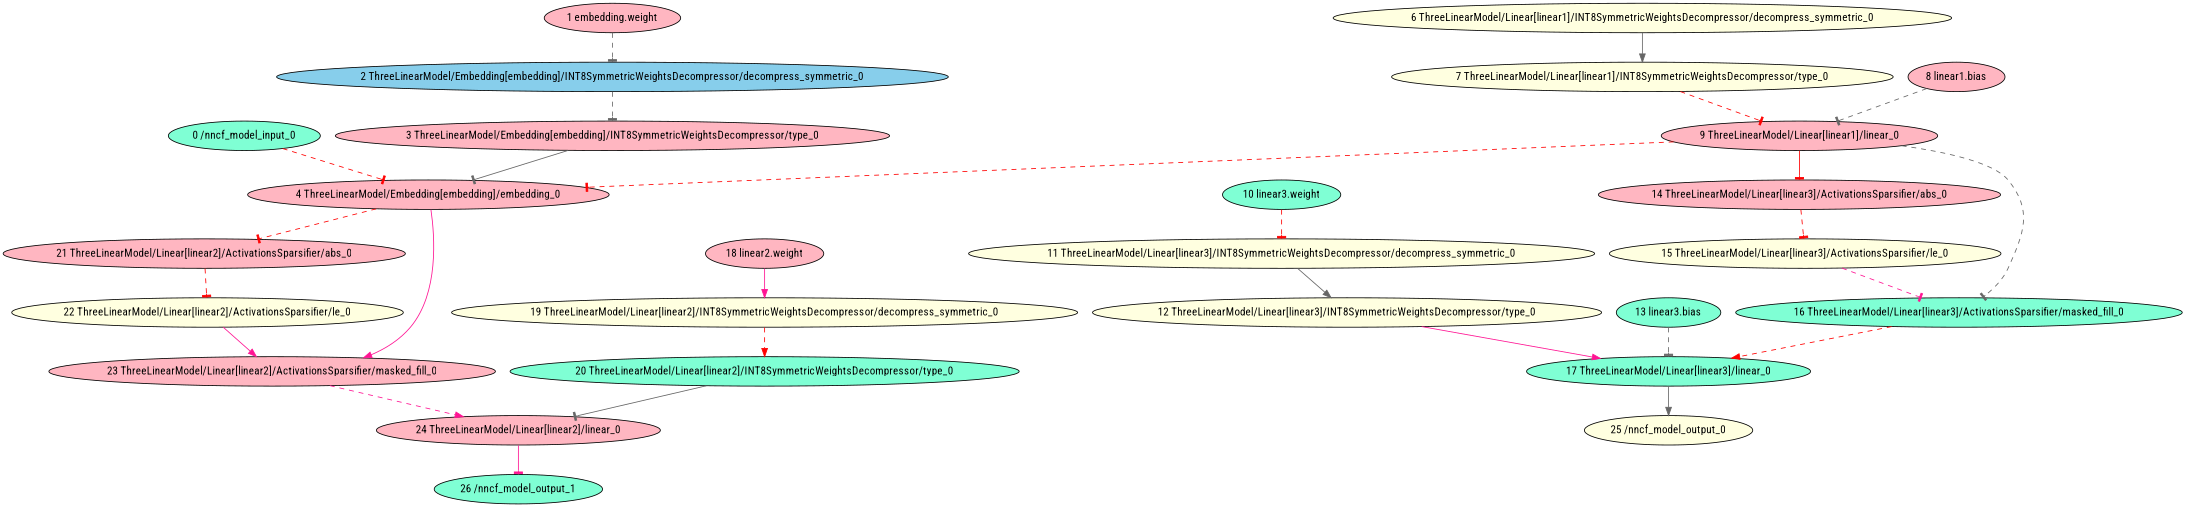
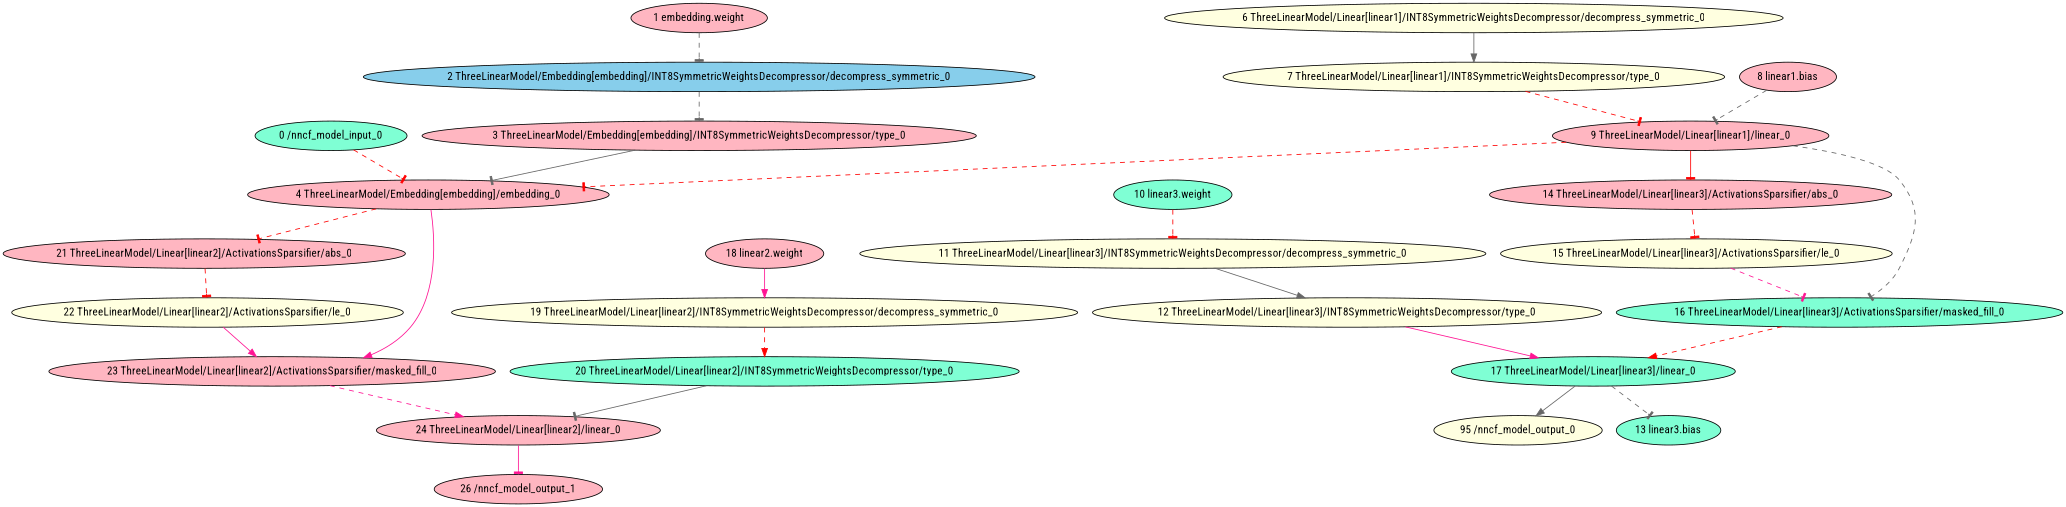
  strict digraph {
    fontname="Roboto Condensed"
    node [fillcolor=lightpink fontname="Roboto Condensed" style=filled type=nncf_model_const]
    edge [arrowhead=tee color=red fontname="Roboto Condensed" style=dashed]
    "0 /nncf_model_input_0" [fillcolor=aquamarine type=nncf_model_input]
    "4 ThreeLinearModel/Embedding[embedding]/embedding_0" [type=embedding]
    "21 ThreeLinearModel/Linear[linear2]/ActivationsSparsifier/abs_0" [type=abs]
    "23 ThreeLinearModel/Linear[linear2]/ActivationsSparsifier/masked_fill_0" [type=masked_fill]
    "2 ThreeLinearModel/Embedding[embedding]/INT8SymmetricWeightsDecompressor/decompress_symmetric_0" [fillcolor=skyblue type=decompress_symmetric]
    "1 embedding.weight"
    "3 ThreeLinearModel/Embedding[embedding]/INT8SymmetricWeightsDecompressor/type_0" [type=type]
    "9 ThreeLinearModel/Linear[linear1]/linear_0" [type=linear]
    "14 ThreeLinearModel/Linear[linear3]/ActivationsSparsifier/abs_0" [type=abs]
    "16 ThreeLinearModel/Linear[linear3]/ActivationsSparsifier/masked_fill_0" [fillcolor=aquamarine type=masked_fill]
    "22 ThreeLinearModel/Linear[linear2]/ActivationsSparsifier/le_0" [fillcolor=lightyellow type=le]
    "24 ThreeLinearModel/Linear[linear2]/linear_0" [type=linear]
    "6 ThreeLinearModel/Linear[linear1]/INT8SymmetricWeightsDecompressor/decompress_symmetric_0" [fillcolor=lightyellow type=decompress_symmetric]
    "7 ThreeLinearModel/Linear[linear1]/INT8SymmetricWeightsDecompressor/type_0" [fillcolor=lightyellow type=type]
    "8 linear1.bias"
    "15 ThreeLinearModel/Linear[linear3]/ActivationsSparsifier/le_0" [fillcolor=lightyellow type=le]
    "17 ThreeLinearModel/Linear[linear3]/linear_0" [fillcolor=aquamarine type=linear]
    "10 linear3.weight" [fillcolor=aquamarine]
    "11 ThreeLinearModel/Linear[linear3]/INT8SymmetricWeightsDecompressor/decompress_symmetric_0" [fillcolor=lightyellow type=decompress_symmetric]
    "12 ThreeLinearModel/Linear[linear3]/INT8SymmetricWeightsDecompressor/type_0" [fillcolor=lightyellow type=type]
-   "25 /nncf_model_output_0" [fillcolor=lightyellow type=nncf_model_output]
+   "25 /nncf_model_output_0" [fillcolor=lightyellow type=nncf_model_output label="95 /nncf_model_output_0"]
    "13 linear3.bias" [fillcolor=aquamarine]
    "19 ThreeLinearModel/Linear[linear2]/INT8SymmetricWeightsDecompressor/decompress_symmetric_0" [fillcolor=lightyellow type=decompress_symmetric]
    "18 linear2.weight"
    "20 ThreeLinearModel/Linear[linear2]/INT8SymmetricWeightsDecompressor/type_0" [fillcolor=aquamarine type=type]
-   "26 /nncf_model_output_1" [fillcolor=aquamarine type=nncf_model_output]
+   "26 /nncf_model_output_1" [type=nncf_model_output]
    "0 /nncf_model_input_0" -> "4 ThreeLinearModel/Embedding[embedding]/embedding_0"
    "4 ThreeLinearModel/Embedding[embedding]/embedding_0" -> "21 ThreeLinearModel/Linear[linear2]/ActivationsSparsifier/abs_0"
    "4 ThreeLinearModel/Embedding[embedding]/embedding_0" -> "23 ThreeLinearModel/Linear[linear2]/ActivationsSparsifier/masked_fill_0" [arrowhead=normal color=deeppink style=solid]
    "21 ThreeLinearModel/Linear[linear2]/ActivationsSparsifier/abs_0" -> "22 ThreeLinearModel/Linear[linear2]/ActivationsSparsifier/le_0"
    "23 ThreeLinearModel/Linear[linear2]/ActivationsSparsifier/masked_fill_0" -> "24 ThreeLinearModel/Linear[linear2]/linear_0" [arrowhead=normal color=deeppink]
    "2 ThreeLinearModel/Embedding[embedding]/INT8SymmetricWeightsDecompressor/decompress_symmetric_0" -> "3 ThreeLinearModel/Embedding[embedding]/INT8SymmetricWeightsDecompressor/type_0" [color=gray40]
    "1 embedding.weight" -> "2 ThreeLinearModel/Embedding[embedding]/INT8SymmetricWeightsDecompressor/decompress_symmetric_0" [color=gray40]
    "3 ThreeLinearModel/Embedding[embedding]/INT8SymmetricWeightsDecompressor/type_0" -> "4 ThreeLinearModel/Embedding[embedding]/embedding_0" [color=gray40 style=solid]
    "9 ThreeLinearModel/Linear[linear1]/linear_0" -> "4 ThreeLinearModel/Embedding[embedding]/embedding_0"
    "9 ThreeLinearModel/Linear[linear1]/linear_0" -> "14 ThreeLinearModel/Linear[linear3]/ActivationsSparsifier/abs_0" [style=solid]
    "9 ThreeLinearModel/Linear[linear1]/linear_0" -> "16 ThreeLinearModel/Linear[linear3]/ActivationsSparsifier/masked_fill_0" [color=gray40]
    "14 ThreeLinearModel/Linear[linear3]/ActivationsSparsifier/abs_0" -> "15 ThreeLinearModel/Linear[linear3]/ActivationsSparsifier/le_0"
    "16 ThreeLinearModel/Linear[linear3]/ActivationsSparsifier/masked_fill_0" -> "17 ThreeLinearModel/Linear[linear3]/linear_0" [arrowhead=normal]
    "22 ThreeLinearModel/Linear[linear2]/ActivationsSparsifier/le_0" -> "23 ThreeLinearModel/Linear[linear2]/ActivationsSparsifier/masked_fill_0" [arrowhead=normal color=deeppink style=solid]
    "24 ThreeLinearModel/Linear[linear2]/linear_0" -> "26 /nncf_model_output_1" [color=deeppink style=solid]
    "6 ThreeLinearModel/Linear[linear1]/INT8SymmetricWeightsDecompressor/decompress_symmetric_0" -> "7 ThreeLinearModel/Linear[linear1]/INT8SymmetricWeightsDecompressor/type_0" [arrowhead=normal color=gray40 style=solid]
    "7 ThreeLinearModel/Linear[linear1]/INT8SymmetricWeightsDecompressor/type_0" -> "9 ThreeLinearModel/Linear[linear1]/linear_0"
    "8 linear1.bias" -> "9 ThreeLinearModel/Linear[linear1]/linear_0" [color=gray40]
    "15 ThreeLinearModel/Linear[linear3]/ActivationsSparsifier/le_0" -> "16 ThreeLinearModel/Linear[linear3]/ActivationsSparsifier/masked_fill_0" [color=deeppink]
    "17 ThreeLinearModel/Linear[linear3]/linear_0" -> "25 /nncf_model_output_0" [arrowhead=normal color=gray40 style=solid]
    "10 linear3.weight" -> "11 ThreeLinearModel/Linear[linear3]/INT8SymmetricWeightsDecompressor/decompress_symmetric_0"
    "11 ThreeLinearModel/Linear[linear3]/INT8SymmetricWeightsDecompressor/decompress_symmetric_0" -> "12 ThreeLinearModel/Linear[linear3]/INT8SymmetricWeightsDecompressor/type_0" [arrowhead=normal color=gray40 style=solid]
    "12 ThreeLinearModel/Linear[linear3]/INT8SymmetricWeightsDecompressor/type_0" -> "17 ThreeLinearModel/Linear[linear3]/linear_0" [arrowhead=normal color=deeppink style=solid]
-   "13 linear3.bias" -> "17 ThreeLinearModel/Linear[linear3]/linear_0" [color=gray40]
+   "17 ThreeLinearModel/Linear[linear3]/linear_0" -> "13 linear3.bias" [color=gray40]
    "19 ThreeLinearModel/Linear[linear2]/INT8SymmetricWeightsDecompressor/decompress_symmetric_0" -> "20 ThreeLinearModel/Linear[linear2]/INT8SymmetricWeightsDecompressor/type_0" [arrowhead=normal]
    "18 linear2.weight" -> "19 ThreeLinearModel/Linear[linear2]/INT8SymmetricWeightsDecompressor/decompress_symmetric_0" [arrowhead=normal color=deeppink style=solid]
    "20 ThreeLinearModel/Linear[linear2]/INT8SymmetricWeightsDecompressor/type_0" -> "24 ThreeLinearModel/Linear[linear2]/linear_0" [color=gray40 style=solid]
  }
